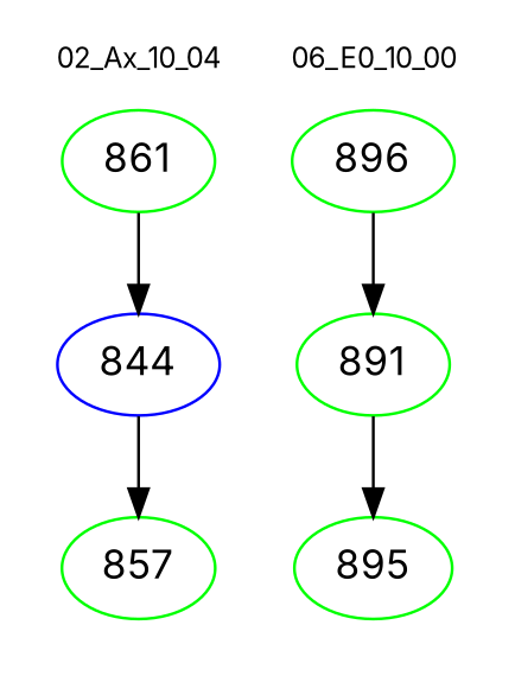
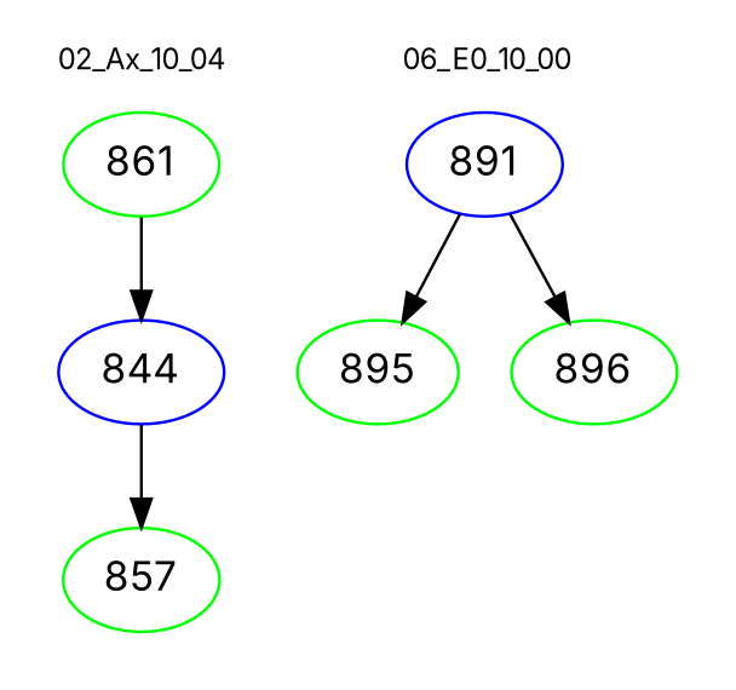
  digraph {
    fontname=Inter
    node [color=green fontname=Inter]
    edge [color=black fontname=Inter]
    n1 [label=861]
    n2 [color=blue label=844]
    n3 [label=857]
    n4 [label=895]
-   n5 [label=891]
+   n5 [color=blue label=891]
    n6 [label=896]
    subgraph cluster_1 {
      color=white
      fontsize=10
      label="02_Ax_10_04"
      n1
      n2
      n3
    }
    subgraph cluster_2 {
      color=white
      fontsize=10
      label="06_E0_10_00"
      n4
      n5
      n6
    }
    n1 -> n2
    n2 -> n3
    n5 -> n4
-   n6 -> n5
+   n5 -> n6
  }
